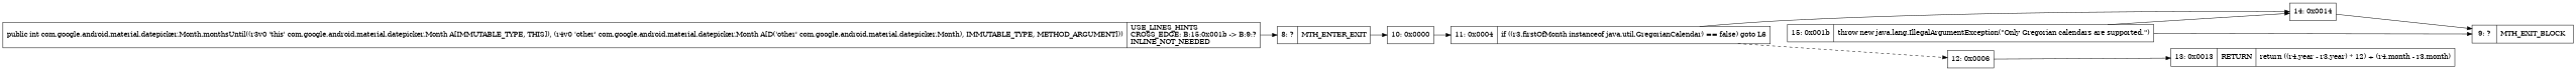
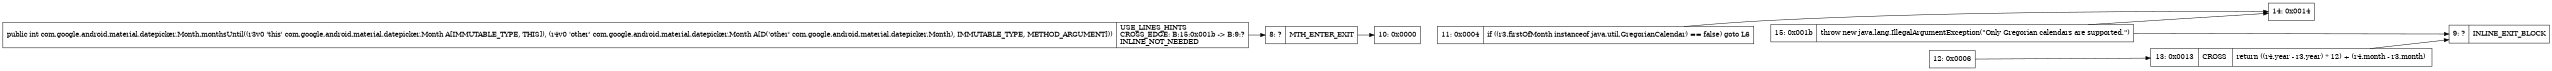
  digraph {
    rankdir=LR
    node [shape=record]
    n1 [label="{8\:\ ?|MTH_ENTER_EXIT\l}"]
    n2 [label="{10\:\ 0x0000}"]
    n3 [label="{11\:\ 0x0004|if ((r3.firstOfMonth instanceof java.util.GregorianCalendar) == false) goto L6\l}"]
    n4 [label="{12\:\ 0x0006}"]
    n5 [label="{14\:\ 0x0014}"]
-   n6 [label="{13\:\ 0x0013|RETURN\l|return ((r4.year \- r3.year) * 12) + (r4.month \- r3.month)\l}"]
-   n7 [label="{9\:\ ?|MTH_EXIT_BLOCK\l}"]
+   n6 [label="{13\:\ 0x0013|CROSS\l|return ((r4.year \- r3.year) * 12) + (r4.month \- r3.month)\l}"]
+   n7 [label="{9\:\ ?|INLINE_EXIT_BLOCK\l}"]
    n8 [label="{15\:\ 0x001b|throw new java.lang.IllegalArgumentException(\"Only Gregorian calendars are supported.\")\l}"]
    n9 [label="{public int com.google.android.material.datepicker.Month.monthsUntil((r3v0 'this' com.google.android.material.datepicker.Month A[IMMUTABLE_TYPE, THIS]), (r4v0 'other' com.google.android.material.datepicker.Month A[D('other' com.google.android.material.datepicker.Month), IMMUTABLE_TYPE, METHOD_ARGUMENT]))  | USE_LINES_HINTS\lCROSS_EDGE: B:15:0x001b \-\> B:9:?\lINLINE_NOT_NEEDED\l}"]
    n1 -> n2
-   n2 -> n3
-   n3 -> n4 [style=dashed]
    n3 -> n5
    n4 -> n6
-   n5 -> n7
+   n6 -> n7
    n8 -> n5
    n8 -> n7
    n9 -> n1
  }
